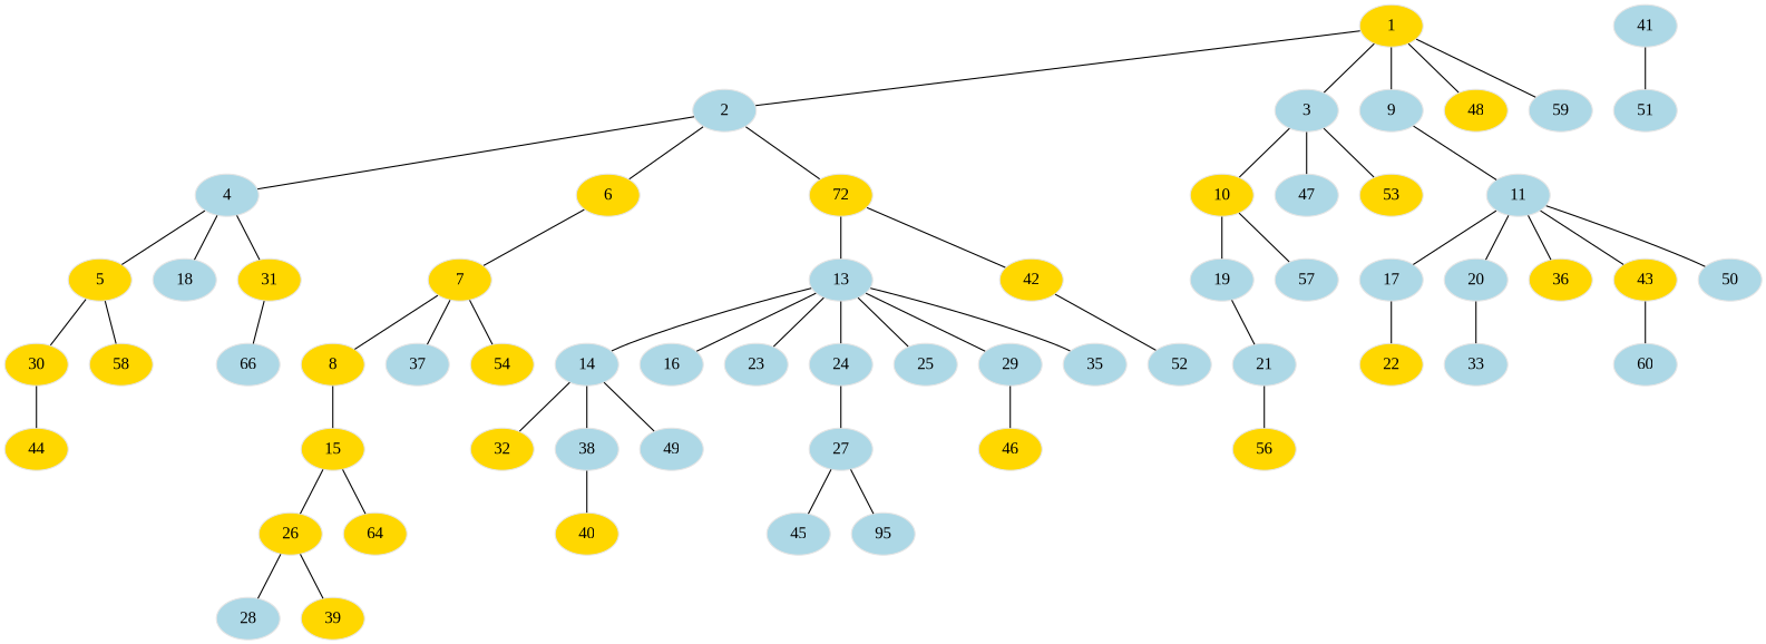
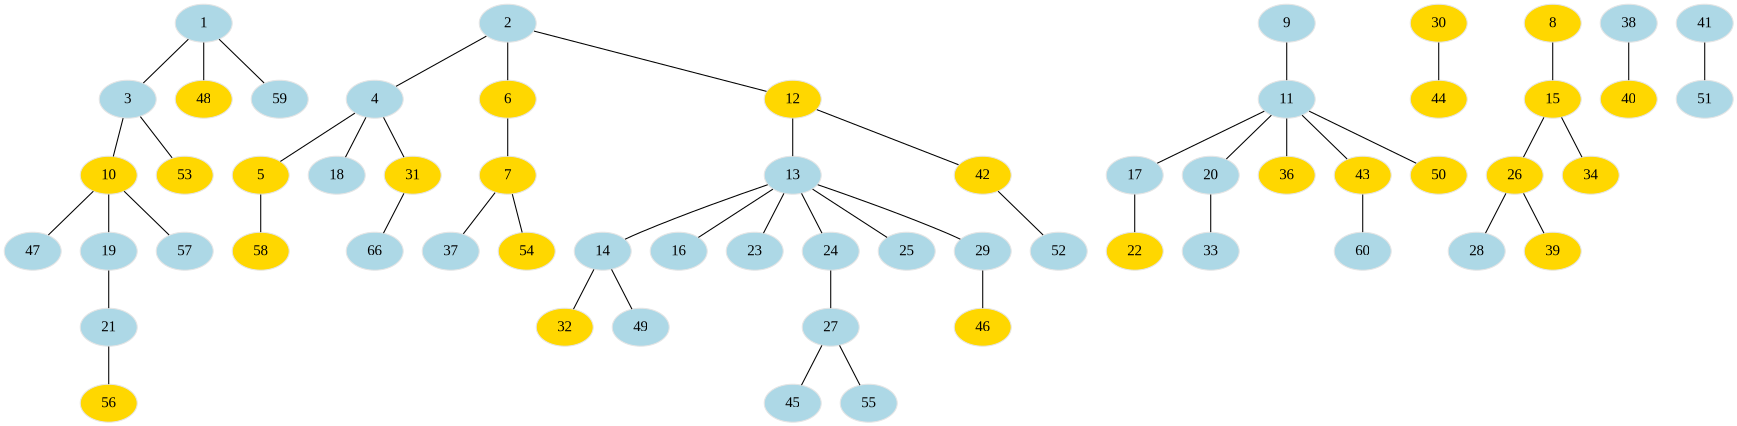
  graph {
    fontname="Liberation Serif"
    node [color=gray90 fillcolor=lightblue fontname="Liberation Serif" style=filled]
    edge [fontname="Liberation Serif"]
-   1 [fillcolor=gold]
+   1
    2
    3
    9
    48 [fillcolor=gold]
    59
    4
    6 [fillcolor=gold]
-   12 [fillcolor=gold label=72]
+   12 [fillcolor=gold]
    10 [fillcolor=gold]
    47
    53 [fillcolor=gold]
    11
    5 [fillcolor=gold]
    18
    31 [fillcolor=gold]
    7 [fillcolor=gold]
    13
    42 [fillcolor=gold]
    19
    57
    30 [fillcolor=gold]
    58 [fillcolor=gold]
    n24 [label=66]
    44 [fillcolor=gold]
    8 [fillcolor=gold]
    37
    54 [fillcolor=gold]
    15 [fillcolor=gold]
    26 [fillcolor=gold]
-   34 [fillcolor=gold label=64]
+   34 [fillcolor=gold]
    17
    20
    36 [fillcolor=gold]
    43 [fillcolor=gold]
-   50
+   50 [fillcolor=gold]
    21
    22 [fillcolor=gold]
    33
    60
    14
    16
    23
    24
    25
    29
-   35
    52
    32 [fillcolor=gold]
    38
    49
    27
    46 [fillcolor=gold]
    40 [fillcolor=gold]
    28
    39 [fillcolor=gold]
    56 [fillcolor=gold]
    45
-   55 [label=95]
+   55
    41
    51
-   1 -- 2
    1 -- 3
-   1 -- 9
    1 -- 48
    1 -- 59
    2 -- 4
    2 -- 6
    2 -- 12
    3 -- 10
-   3 -- 47
+   10 -- 47
    3 -- 53
    9 -- 11
    4 -- 5
    4 -- 18
    4 -- 31
    6 -- 7
    12 -- 13
    12 -- 42
    10 -- 19
    10 -- 57
    11 -- 17
    11 -- 20
    11 -- 36
    11 -- 43
    11 -- 50
-   5 -- 30
    5 -- 58
    31 -- n24
-   7 -- 8
    7 -- 37
    7 -- 54
    13 -- 14
    13 -- 16
    13 -- 23
    13 -- 24
    13 -- 25
    13 -- 29
-   13 -- 35
    42 -- 52
    19 -- 21
    30 -- 44
    8 -- 15
    15 -- 26
    15 -- 34
    26 -- 28
    26 -- 39
    17 -- 22
    20 -- 33
    43 -- 60
    21 -- 56
    14 -- 32
-   14 -- 38
    14 -- 49
    24 -- 27
    29 -- 46
    38 -- 40
    27 -- 45
    27 -- 55
    41 -- 51
  }
